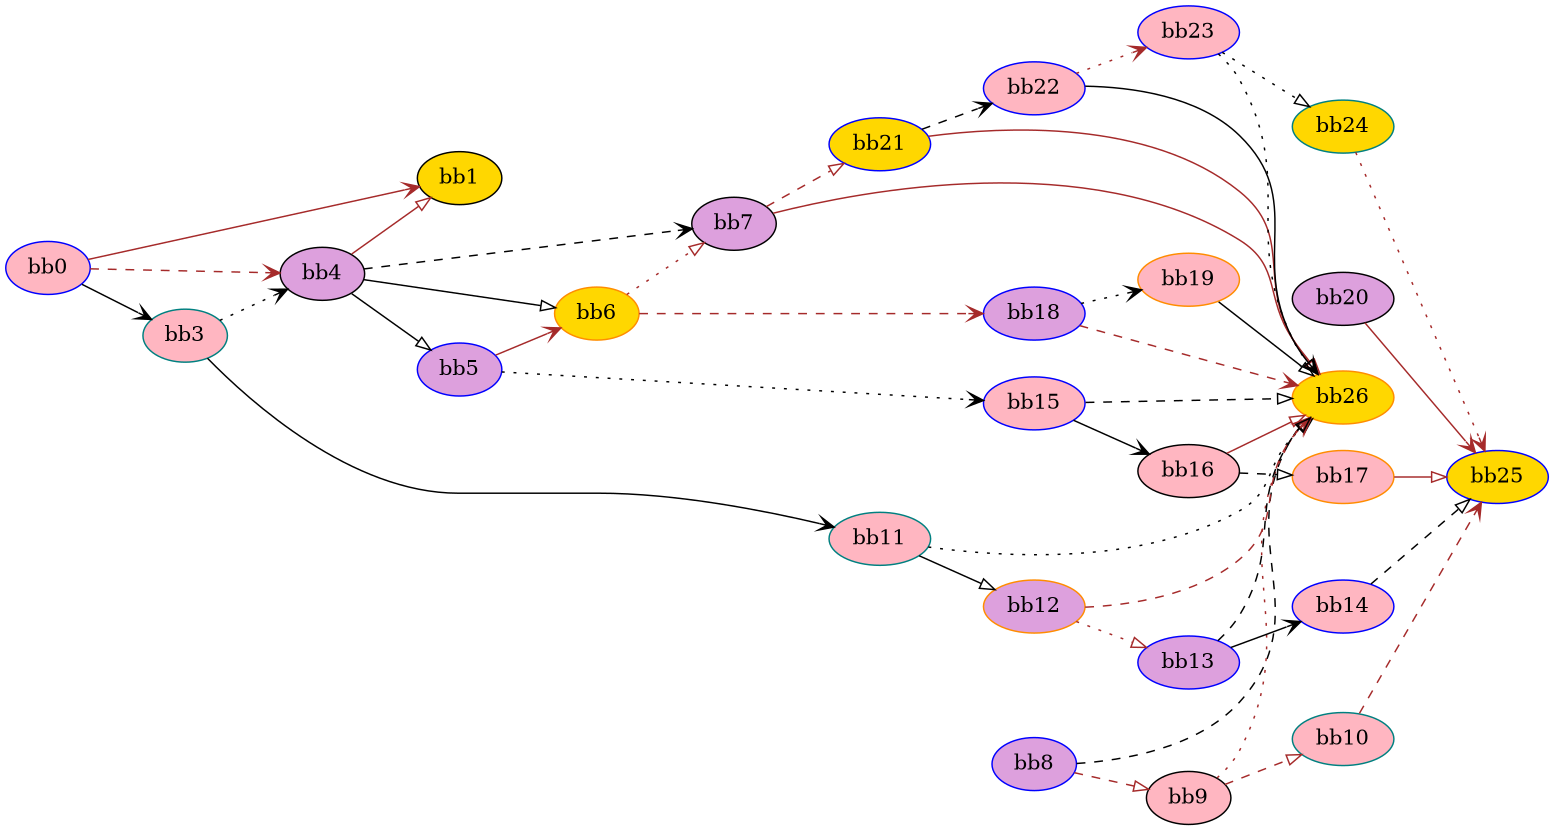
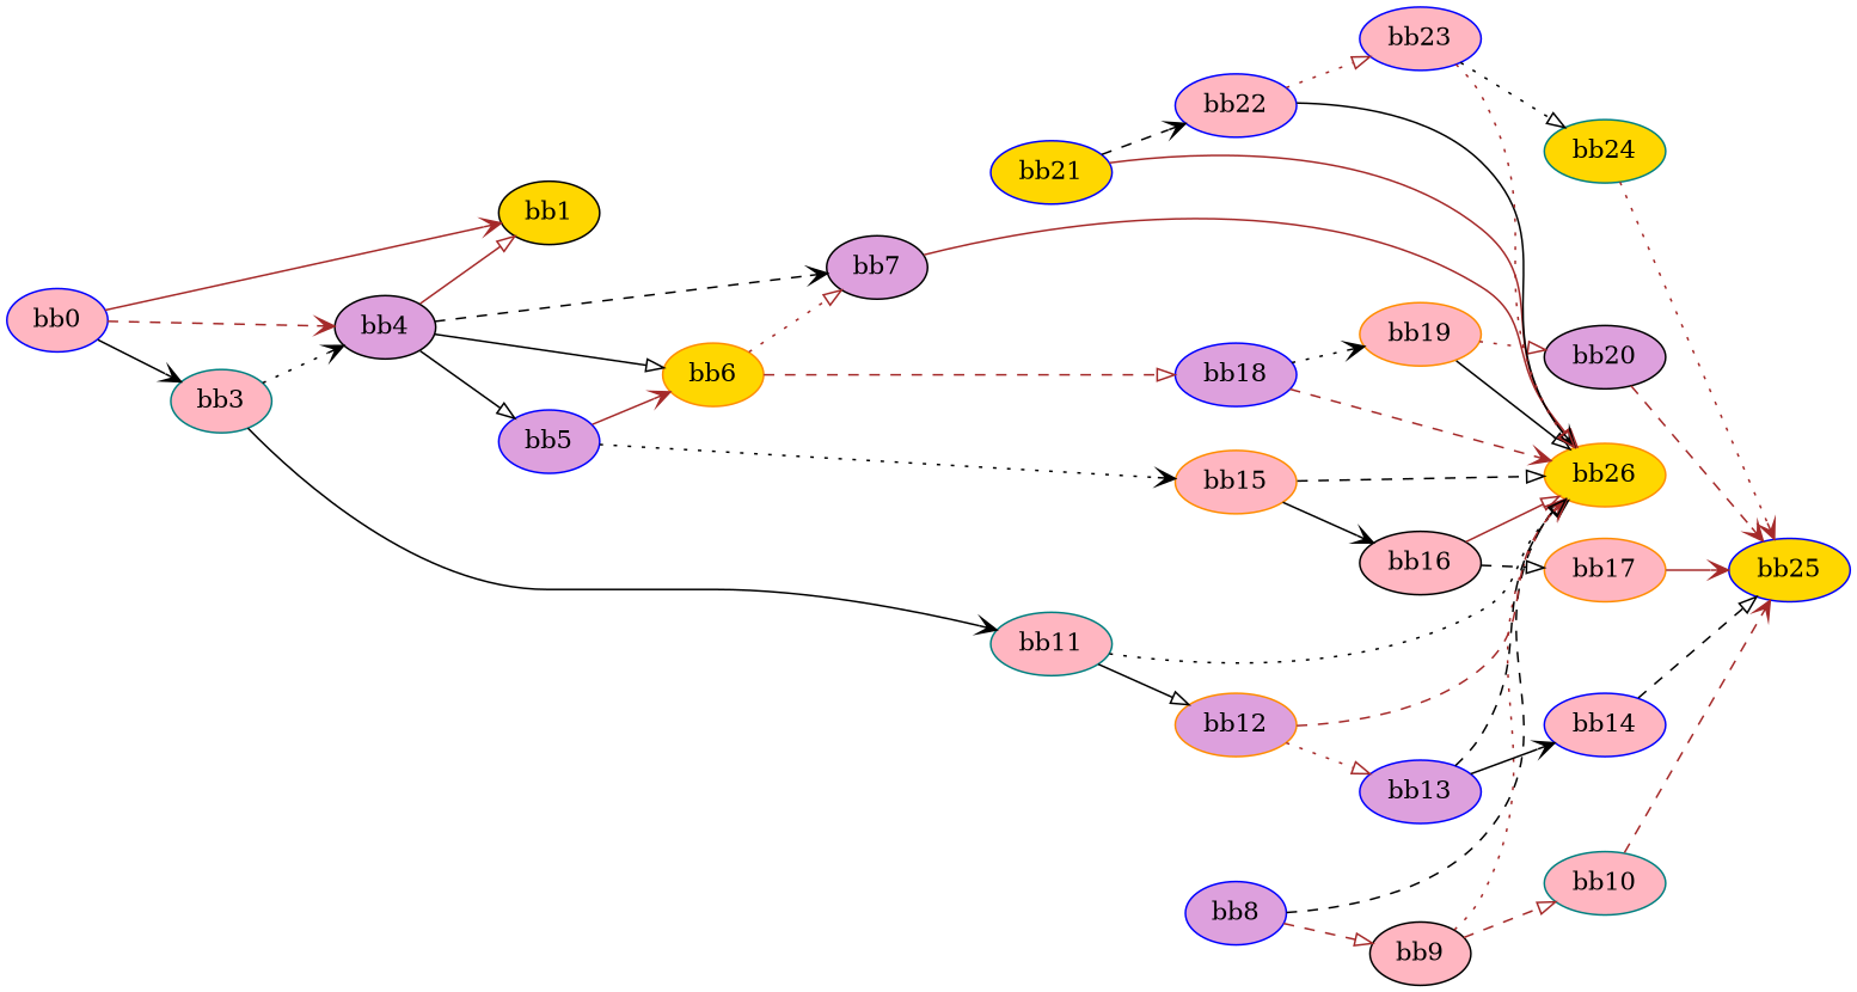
  digraph {
    fontname="DejaVu Serif"
    rankdir=LR
    node [color=blue fillcolor=lightpink fontname="DejaVu Serif" style=filled]
    edge [arrowhead=onormal color=brown fontname="DejaVu Serif" style=solid]
    n1 [label="bb0\l"]
    n2 [color=black fillcolor=gold label="bb1\l"]
    n3 [color=teal label="bb3\l"]
    n4 [color=black fillcolor=plum label="bb4\l"]
    n5 [color=teal label="bb11\l"]
    n6 [fillcolor=plum label="bb5\l"]
    n7 [color=darkorange fillcolor=gold label="bb6\l"]
    n8 [color=black fillcolor=plum label="bb7\l"]
    n9 [fillcolor=plum label="bb8\l"]
    n10 [color=darkorange fillcolor=gold label="bb26\l"]
    n11 [color=black label="bb9\l"]
    n12 [color=darkorange fillcolor=plum label="bb12\l"]
-   n13 [label="bb15\l"]
+   n13 [color=darkorange label="bb15\l"]
    n14 [fillcolor=plum label="bb18\l"]
    n15 [fillcolor=gold label="bb21\l"]
    n16 [color=black label="bb16\l"]
    n17 [color=darkorange label="bb19\l"]
    n18 [label="bb22\l"]
    n19 [color=teal label="bb10\l"]
    n20 [fillcolor=gold label="bb25\l"]
    n21 [fillcolor=plum label="bb13\l"]
    n22 [label="bb14\l"]
    n23 [color=darkorange label="bb17\l"]
    n24 [color=black fillcolor=plum label="bb20\l"]
    n25 [label="bb23\l"]
    n26 [color=teal fillcolor=gold label="bb24\l"]
    n1 -> n2 [arrowhead=vee]
    n1 -> n3 [arrowhead=vee color=black]
    n1 -> n4 [arrowhead=vee style=dashed]
    n3 -> n4 [arrowhead=vee color=black style=dotted]
    n3 -> n5 [arrowhead=vee color=black]
    n4 -> n2
    n4 -> n6 [color=black]
    n4 -> n7 [color=black]
    n4 -> n8 [arrowhead=vee color=black style=dashed]
    n5 -> n10 [color=black style=dotted]
    n5 -> n12 [color=black]
    n6 -> n7 [arrowhead=vee]
    n6 -> n13 [arrowhead=vee color=black style=dotted]
    n7 -> n8 [style=dotted]
-   n7 -> n14 [arrowhead=vee style=dashed]
+   n7 -> n14 [style=dashed]
    n8 -> n10
-   n8 -> n15 [style=dashed]
    n9 -> n10 [color=black style=dashed]
    n9 -> n11 [style=dashed]
    n11 -> n10 [arrowhead=vee style=dotted]
    n11 -> n19 [style=dashed]
    n12 -> n10 [arrowhead=vee style=dashed]
    n12 -> n21 [style=dotted]
    n13 -> n10 [color=black style=dashed]
    n13 -> n16 [arrowhead=vee color=black]
    n14 -> n10 [arrowhead=vee style=dashed]
    n14 -> n17 [arrowhead=vee color=black style=dotted]
    n15 -> n10
    n15 -> n18 [arrowhead=vee color=black style=dashed]
    n16 -> n10
    n16 -> n23 [color=black style=dashed]
    n17 -> n10 [color=black]
+   n17 -> n24 [style=dotted]
    n18 -> n10 [arrowhead=vee color=black]
-   n18 -> n25 [arrowhead=vee style=dotted]
+   n18 -> n25 [style=dotted]
    n19 -> n20 [arrowhead=vee style=dashed]
    n21 -> n10 [color=black style=dashed]
    n21 -> n22 [arrowhead=vee color=black]
    n22 -> n20 [color=black style=dashed]
-   n23 -> n20
-   n24 -> n20 [arrowhead=vee]
-   n25 -> n10 [color=black style=dotted]
+   n23 -> n20 [arrowhead=vee]
+   n24 -> n20 [arrowhead=vee style=dashed]
+   n25 -> n10 [style=dotted]
    n25 -> n26 [color=black style=dotted]
    n26 -> n20 [arrowhead=vee style=dotted]
  }
